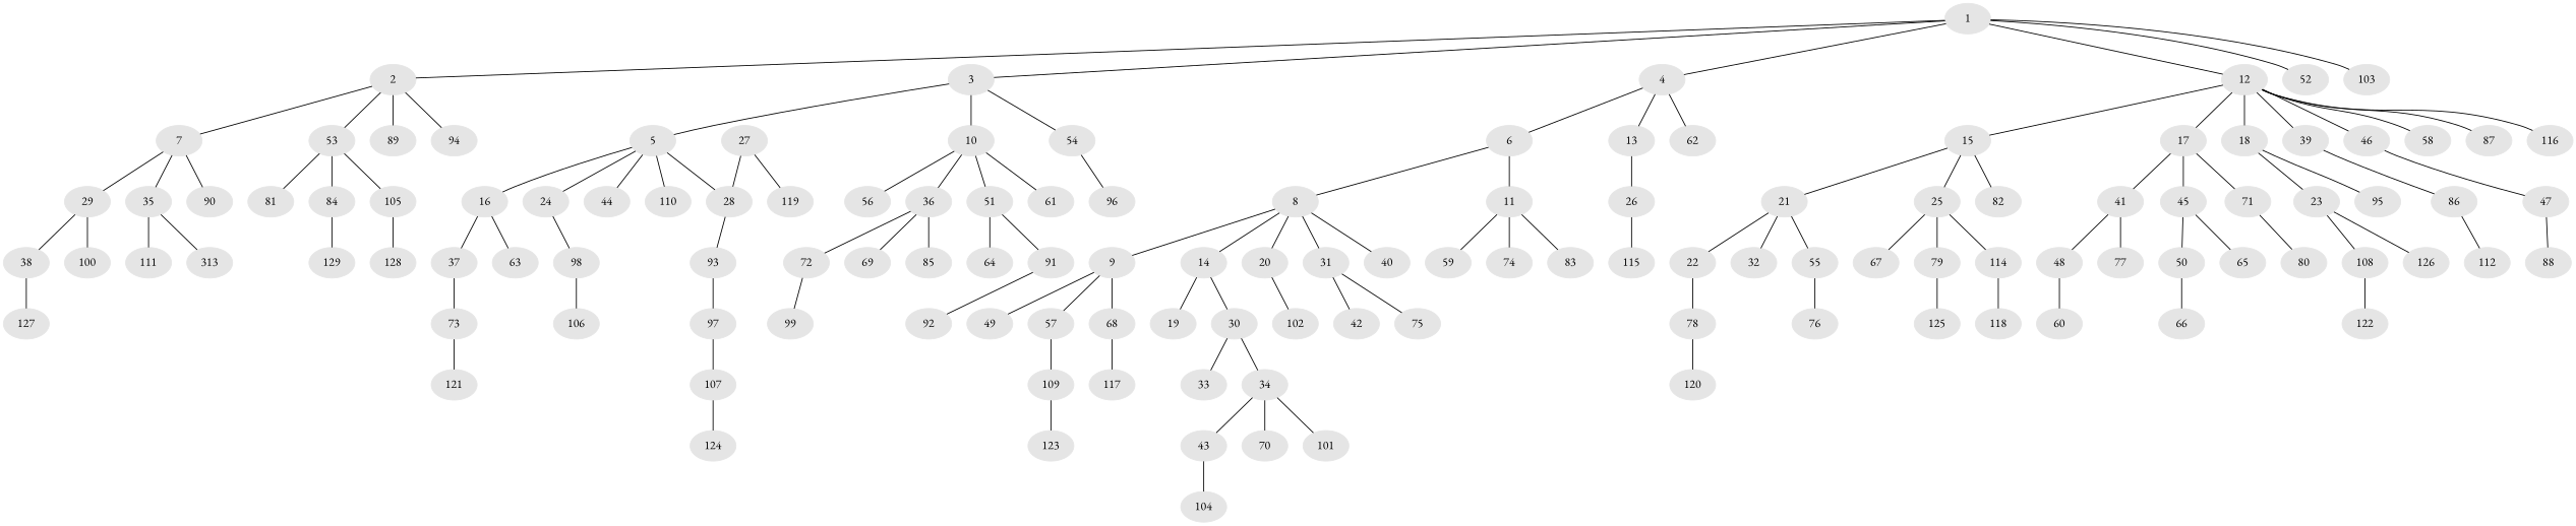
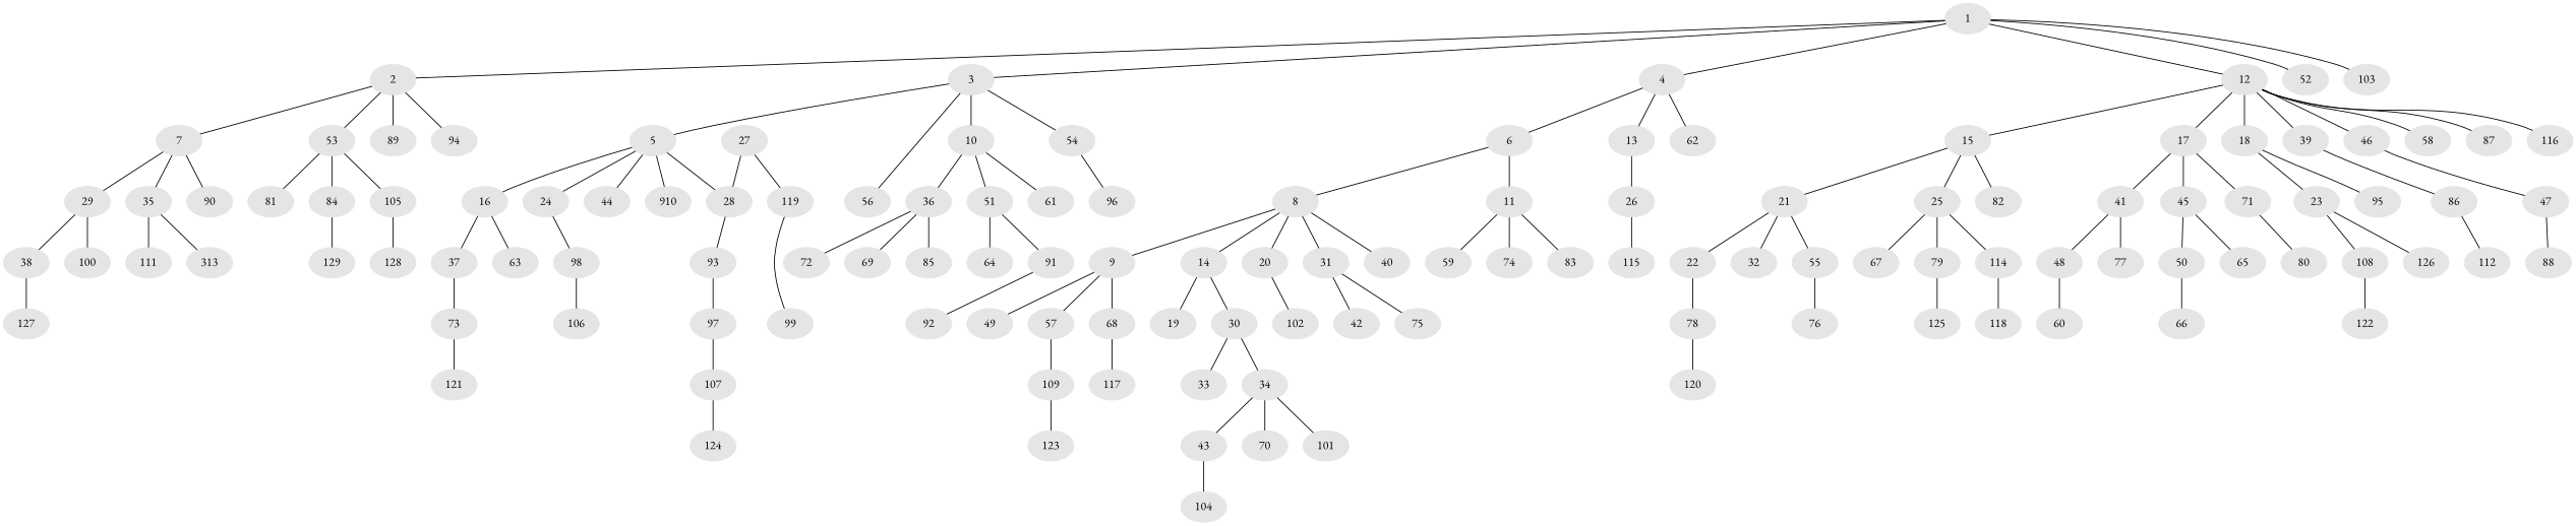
  graph {
    fontname="EB Garamond"
    node [color=gray90 fontname="EB Garamond" style=filled]
    edge [fontname="EB Garamond"]
    1
    2
    3
    4
    12
    52
    103
    7
    53
    89
    94
    5
    10
    54
    56
    6
    13
    62
    15
    17
    18
    39
    46
    58
    87
    116
    29
    35
    90
    81
    84
    105
    16
    24
    44
-   110
+   110 [label=910]
    28
    36
    51
    61
    96
    8
    11
    26
    37
    63
    98
    27
    119
    9
    14
    20
    31
    40
    59
    74
    83
    38
    100
    111
    n61 [label=313]
    49
    57
    68
    19
    30
    102
    42
    75
    109
    117
    69
    72
    85
    64
    91
    21
    25
    82
    41
    45
    71
    23
    95
    86
    47
    33
    34
    22
    32
    55
    67
    79
    114
    73
    48
    77
    50
    65
    80
    108
    126
    78
    115
    76
    120
    122
    106
    125
    118
    93
    97
    127
    43
    70
    101
    104
    99
    121
    112
    60
    66
    88
    92
    129
    128
    123
    107
    124
    1 -- 2
    1 -- 3
    1 -- 4
    1 -- 12
    1 -- 52
    1 -- 103
    2 -- 7
    2 -- 53
    2 -- 89
    2 -- 94
    3 -- 5
    3 -- 10
    3 -- 54
-   10 -- 56
+   3 -- 56
    4 -- 6
    4 -- 13
    4 -- 62
    12 -- 15
    12 -- 17
    12 -- 18
    12 -- 39
    12 -- 46
    12 -- 58
    12 -- 87
    12 -- 116
    7 -- 29
    7 -- 35
    7 -- 90
    53 -- 81
    53 -- 84
    53 -- 105
    5 -- 16
    5 -- 24
    5 -- 44
    5 -- 110
    5 -- 28
    10 -- 36
    10 -- 51
    10 -- 61
    54 -- 96
    6 -- 8
    6 -- 11
    13 -- 26
    15 -- 21
    15 -- 25
    15 -- 82
    17 -- 41
    17 -- 45
    17 -- 71
    18 -- 23
    18 -- 95
    39 -- 86
    46 -- 47
    29 -- 38
    29 -- 100
    35 -- 111
    35 -- n61
    84 -- 129
    105 -- 128
    16 -- 37
    16 -- 63
    24 -- 98
    28 -- 93
    36 -- 69
    36 -- 72
    36 -- 85
    51 -- 64
    51 -- 91
    8 -- 9
    8 -- 14
    8 -- 20
    8 -- 31
    8 -- 40
    11 -- 59
    11 -- 74
    11 -- 83
    26 -- 115
    37 -- 73
    98 -- 106
    27 -- 28
    27 -- 119
    9 -- 49
    9 -- 57
    9 -- 68
    14 -- 19
    14 -- 30
    20 -- 102
    31 -- 42
    31 -- 75
    38 -- 127
    57 -- 109
    68 -- 117
    30 -- 33
    30 -- 34
    109 -- 123
-   72 -- 99
+   119 -- 99
    91 -- 92
    21 -- 22
    21 -- 32
    21 -- 55
    25 -- 67
    25 -- 79
    25 -- 114
    41 -- 48
    41 -- 77
    45 -- 50
    45 -- 65
    71 -- 80
    23 -- 108
    23 -- 126
    86 -- 112
    47 -- 88
    34 -- 43
    34 -- 70
    34 -- 101
    22 -- 78
    55 -- 76
    79 -- 125
    114 -- 118
    73 -- 121
    48 -- 60
    50 -- 66
    108 -- 122
    78 -- 120
    93 -- 97
    97 -- 107
    43 -- 104
    107 -- 124
  }
